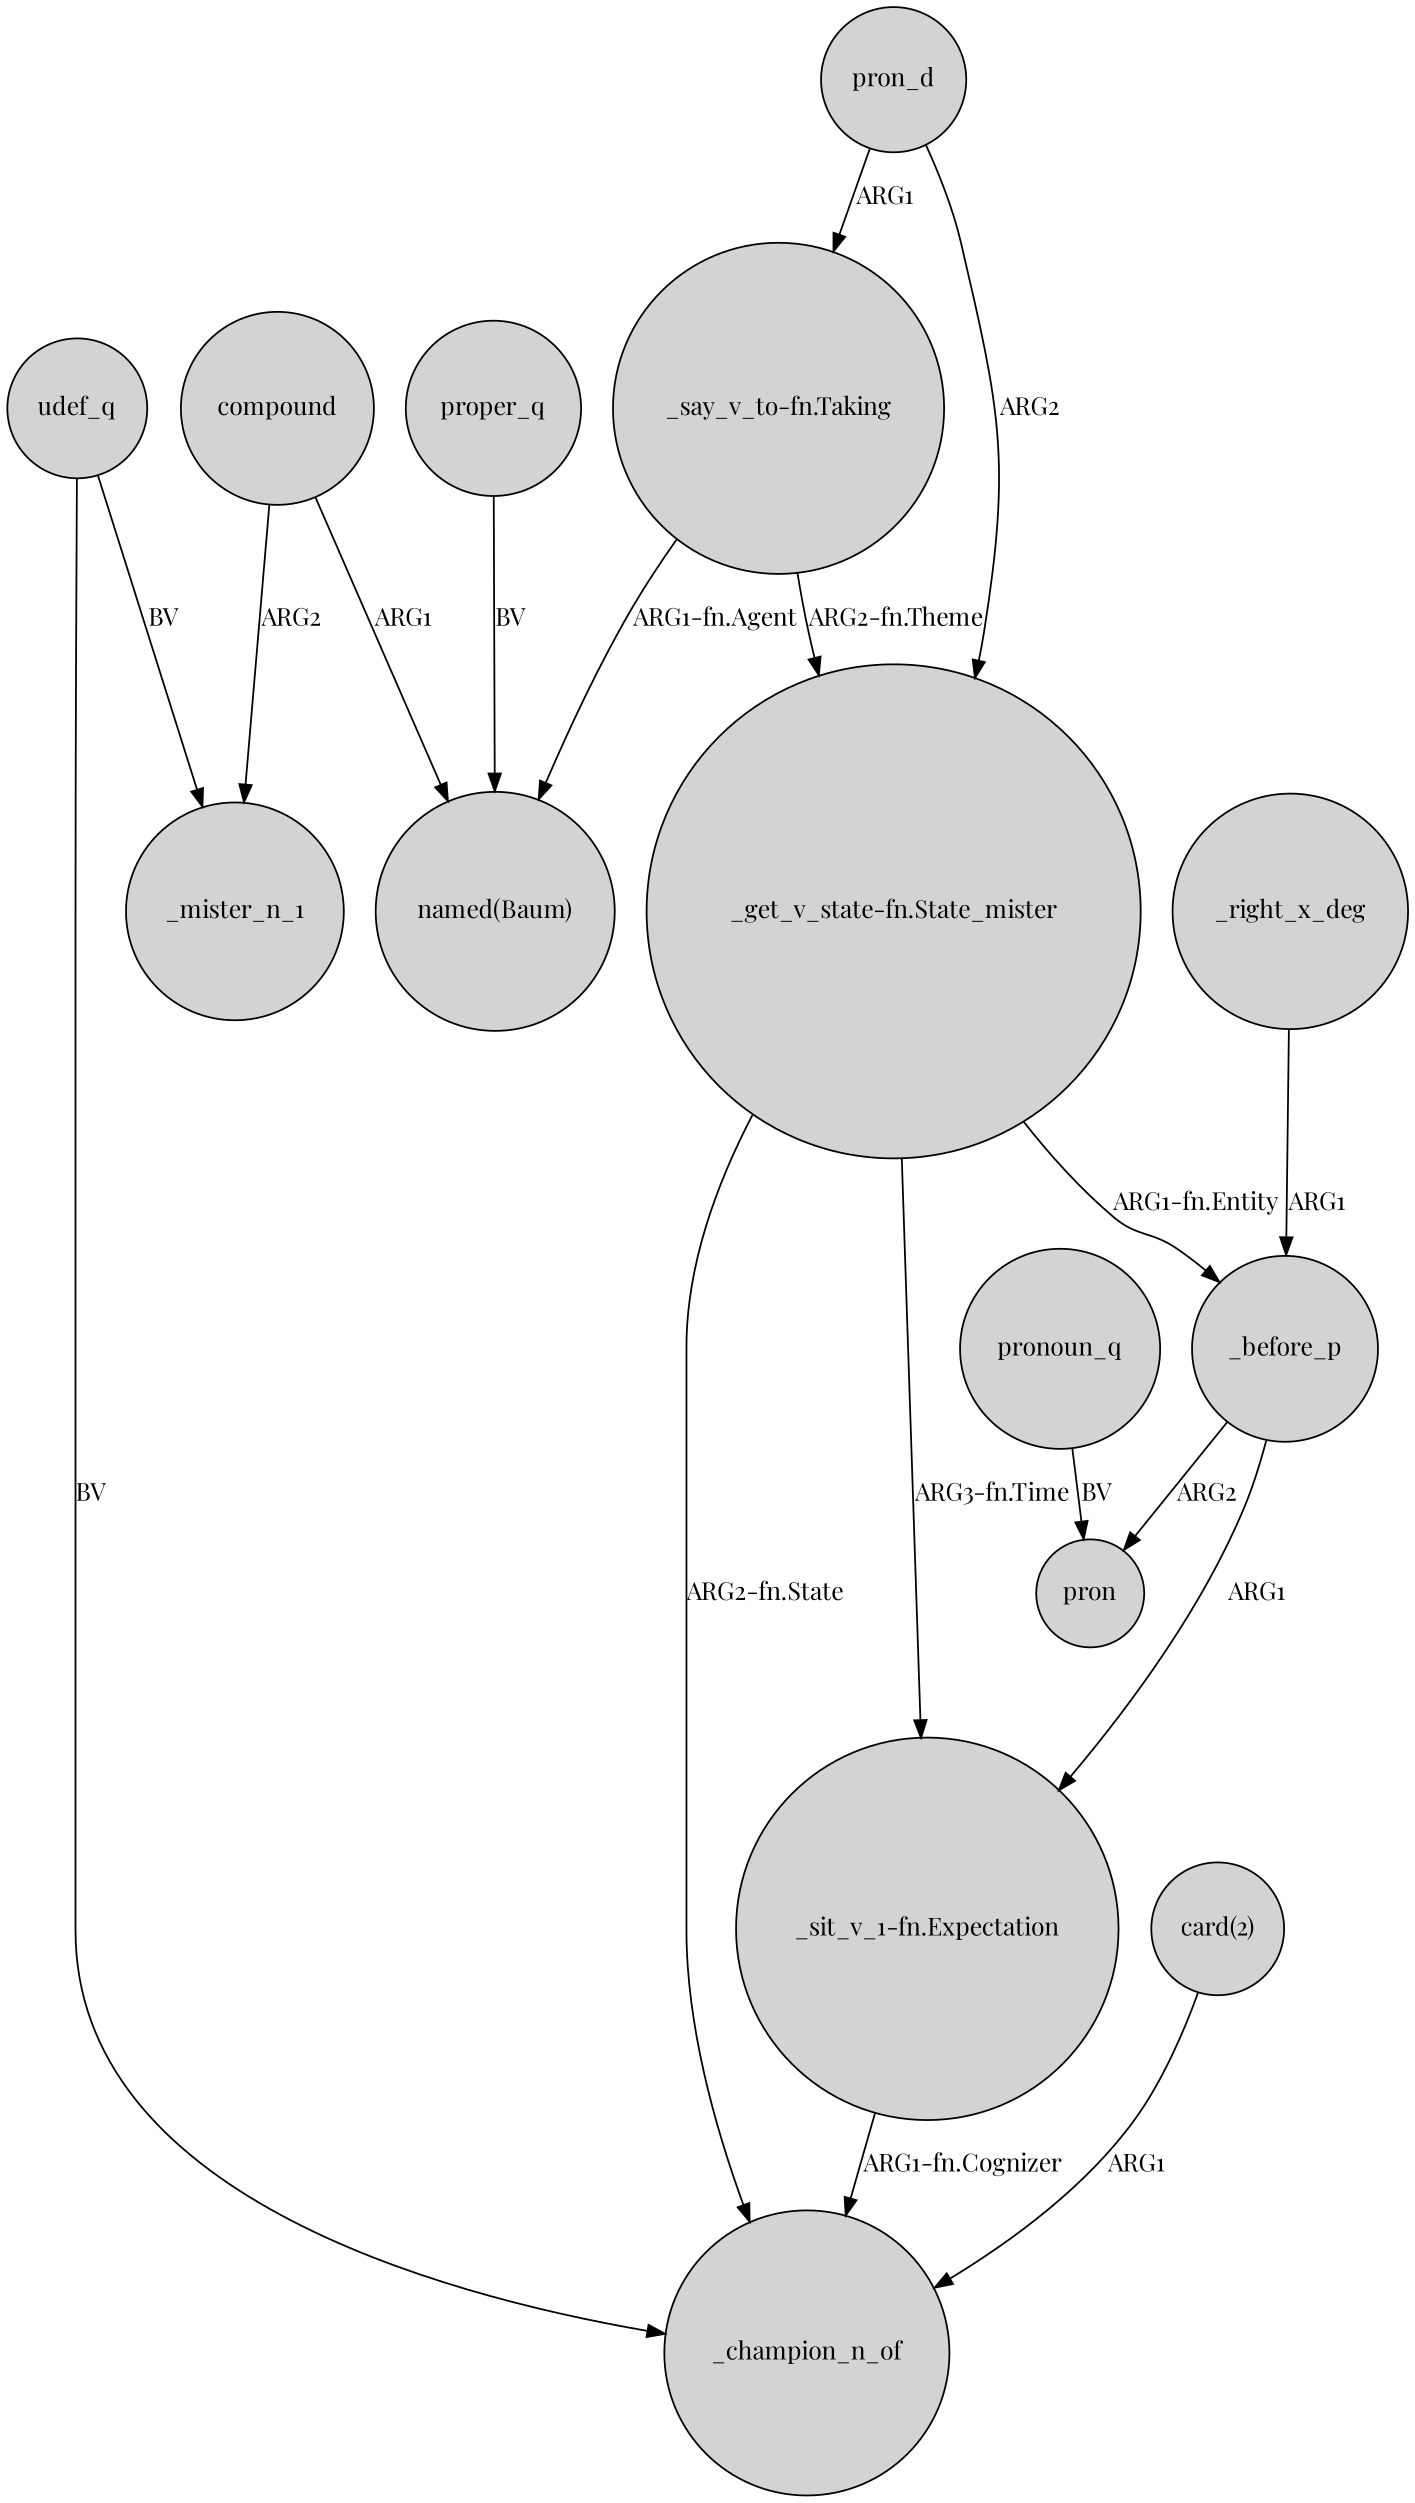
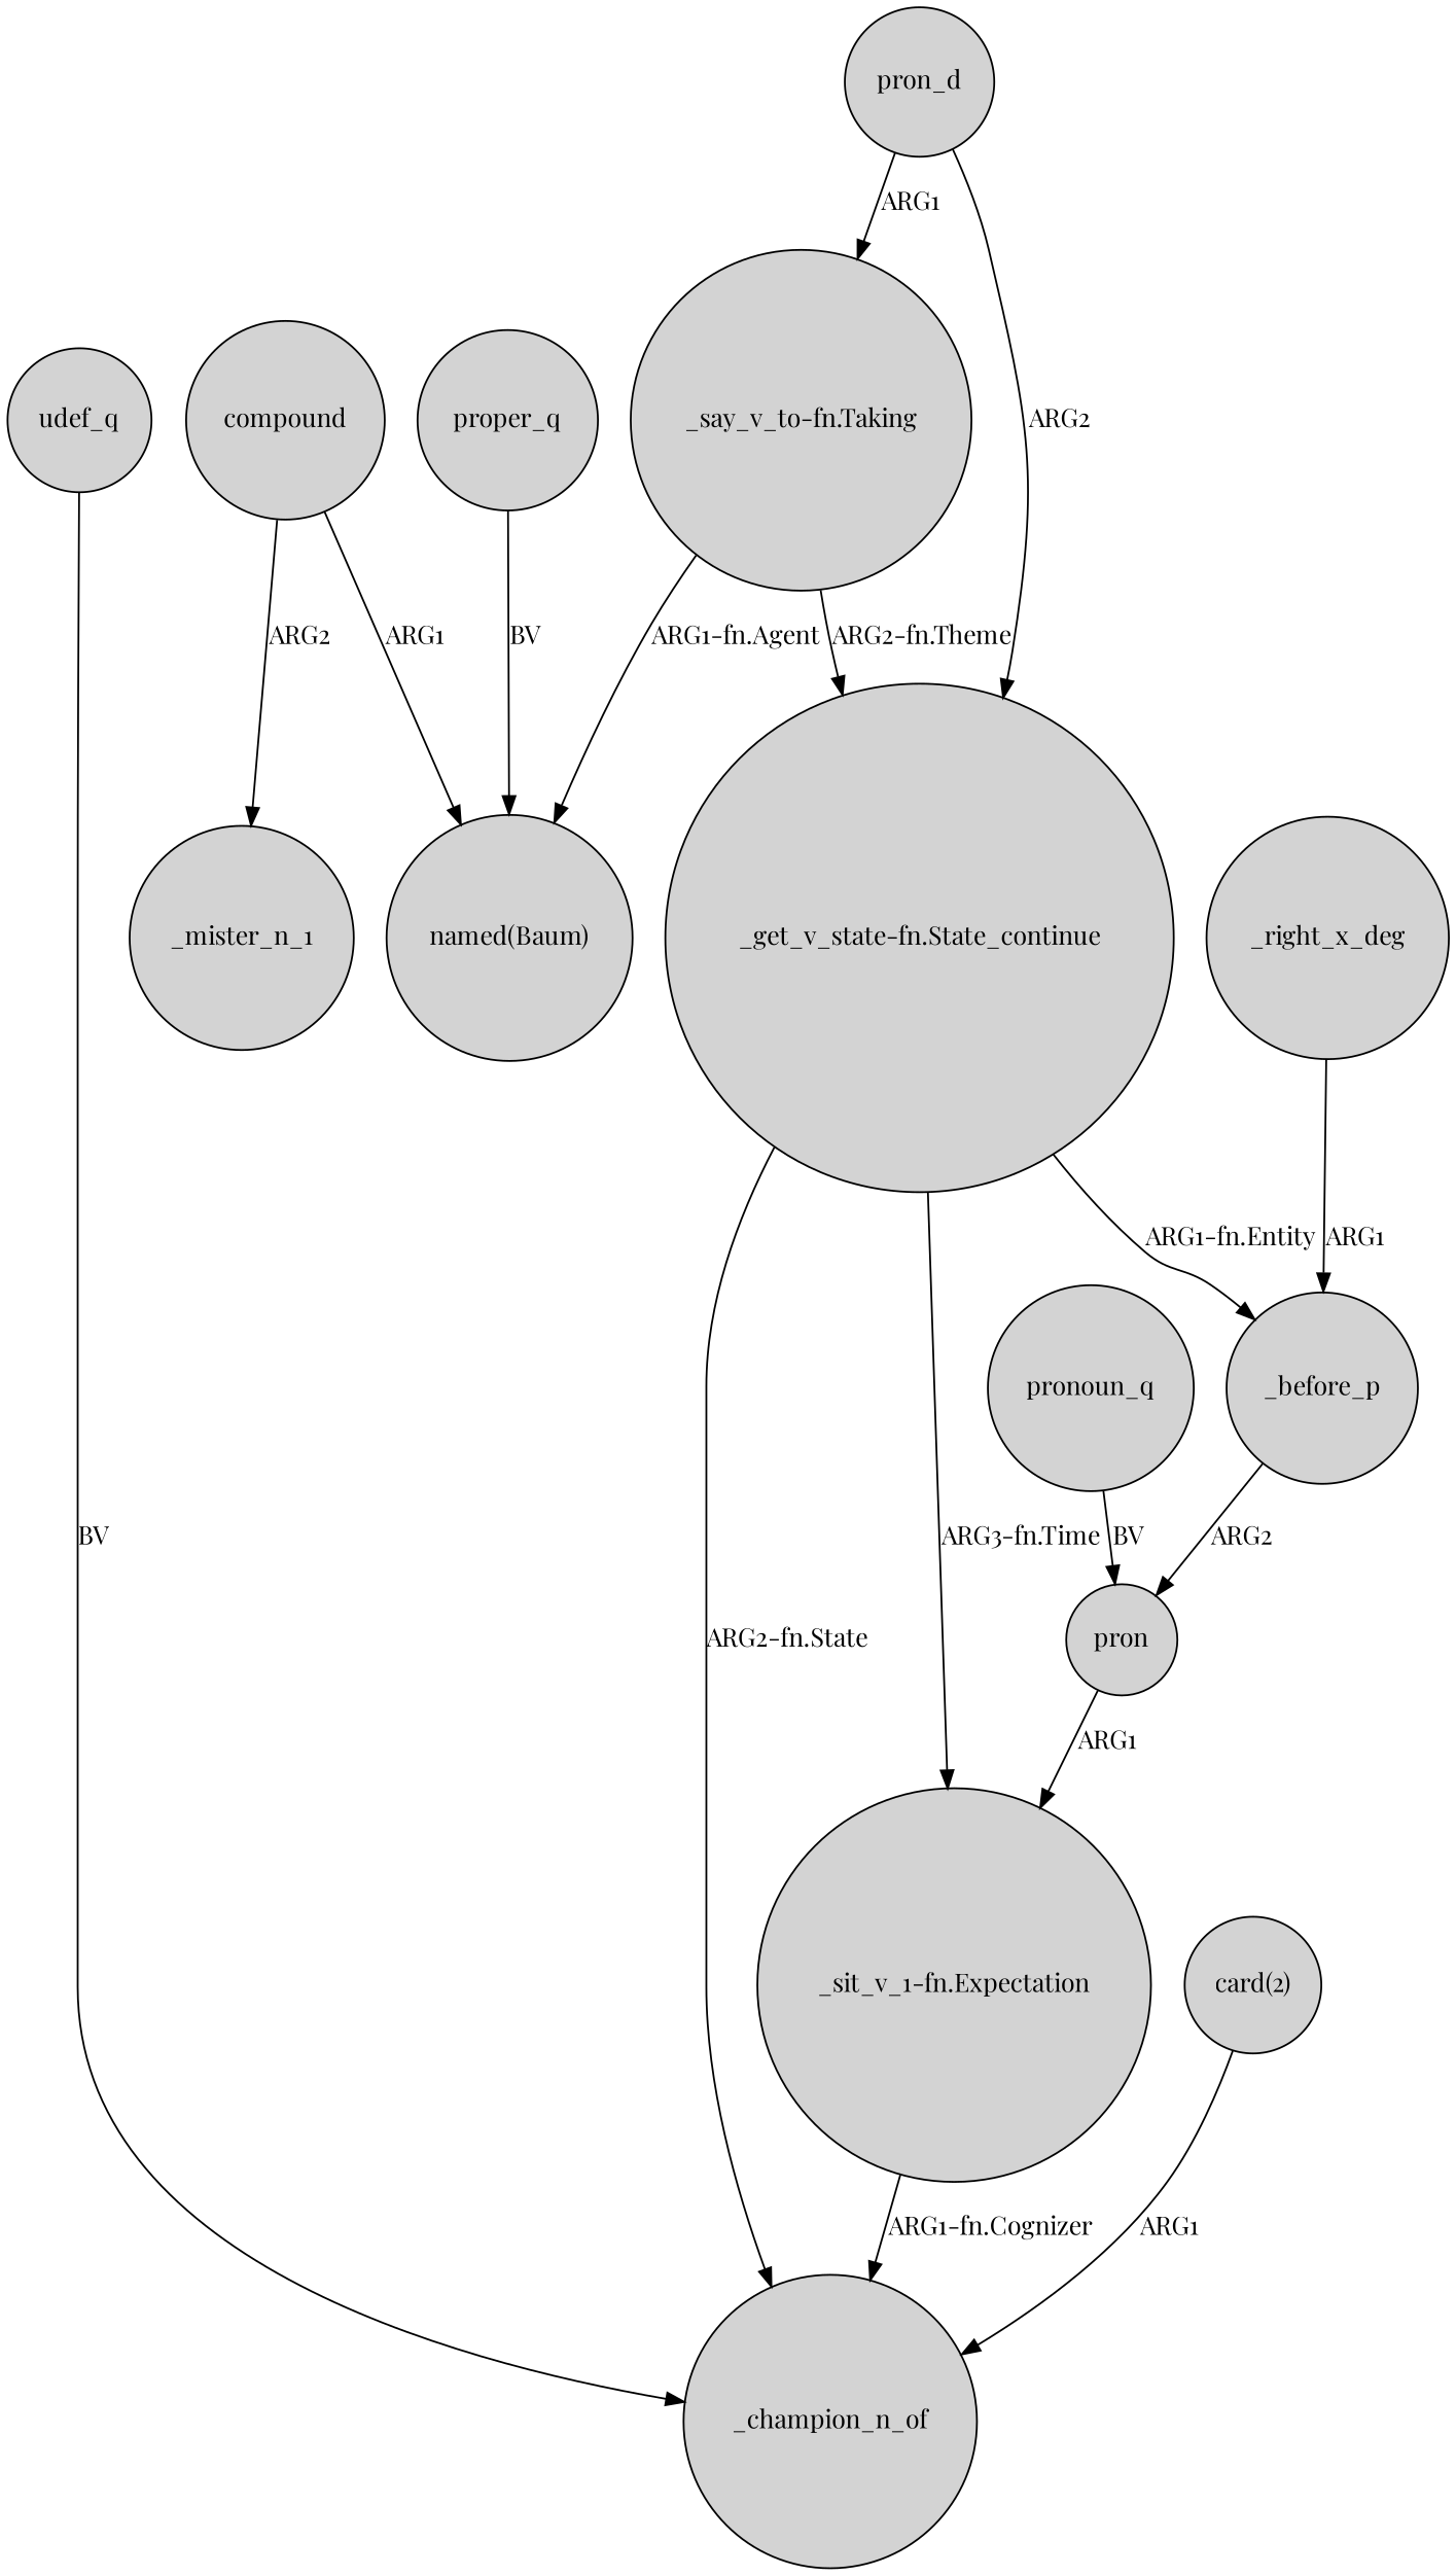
  digraph {
    fontname="Playfair Display"
    node [fontname="Playfair Display" shape=circle style=filled]
    edge [fontname="Playfair Display"]
    _before_p
    pron
    "_sit_v_1-fn.Expectation"
    _champion_n_of
-   "_get_v_state-fn.State_continue" [label="_get_v_state-fn.State_mister"]
+   "_get_v_state-fn.State_continue"
    udef_q
    _mister_n_1
    "_say_v_to-fn.Taking"
    "named(Baum)"
    n10 [label=pron_d]
    compound
    "card(2)"
    _right_x_deg
    proper_q
    pronoun_q
    _before_p -> pron [label=ARG2]
-   _before_p -> "_sit_v_1-fn.Expectation" [label=ARG1]
+   pron -> "_sit_v_1-fn.Expectation" [label=ARG1]
    "_sit_v_1-fn.Expectation" -> _champion_n_of [label="ARG1-fn.Cognizer"]
    "_get_v_state-fn.State_continue" -> _before_p [label="ARG1-fn.Entity"]
    "_get_v_state-fn.State_continue" -> "_sit_v_1-fn.Expectation" [label="ARG3-fn.Time"]
    "_get_v_state-fn.State_continue" -> _champion_n_of [label="ARG2-fn.State"]
    udef_q -> _champion_n_of [label=BV]
-   udef_q -> _mister_n_1 [label=BV]
    "_say_v_to-fn.Taking" -> "_get_v_state-fn.State_continue" [label="ARG2-fn.Theme"]
    "_say_v_to-fn.Taking" -> "named(Baum)" [label="ARG1-fn.Agent"]
    n10 -> "_get_v_state-fn.State_continue" [label=ARG2]
    n10 -> "_say_v_to-fn.Taking" [label=ARG1]
    compound -> _mister_n_1 [label=ARG2]
    compound -> "named(Baum)" [label=ARG1]
    "card(2)" -> _champion_n_of [label=ARG1]
    _right_x_deg -> _before_p [label=ARG1]
    proper_q -> "named(Baum)" [label=BV]
    pronoun_q -> pron [label=BV]
  }
